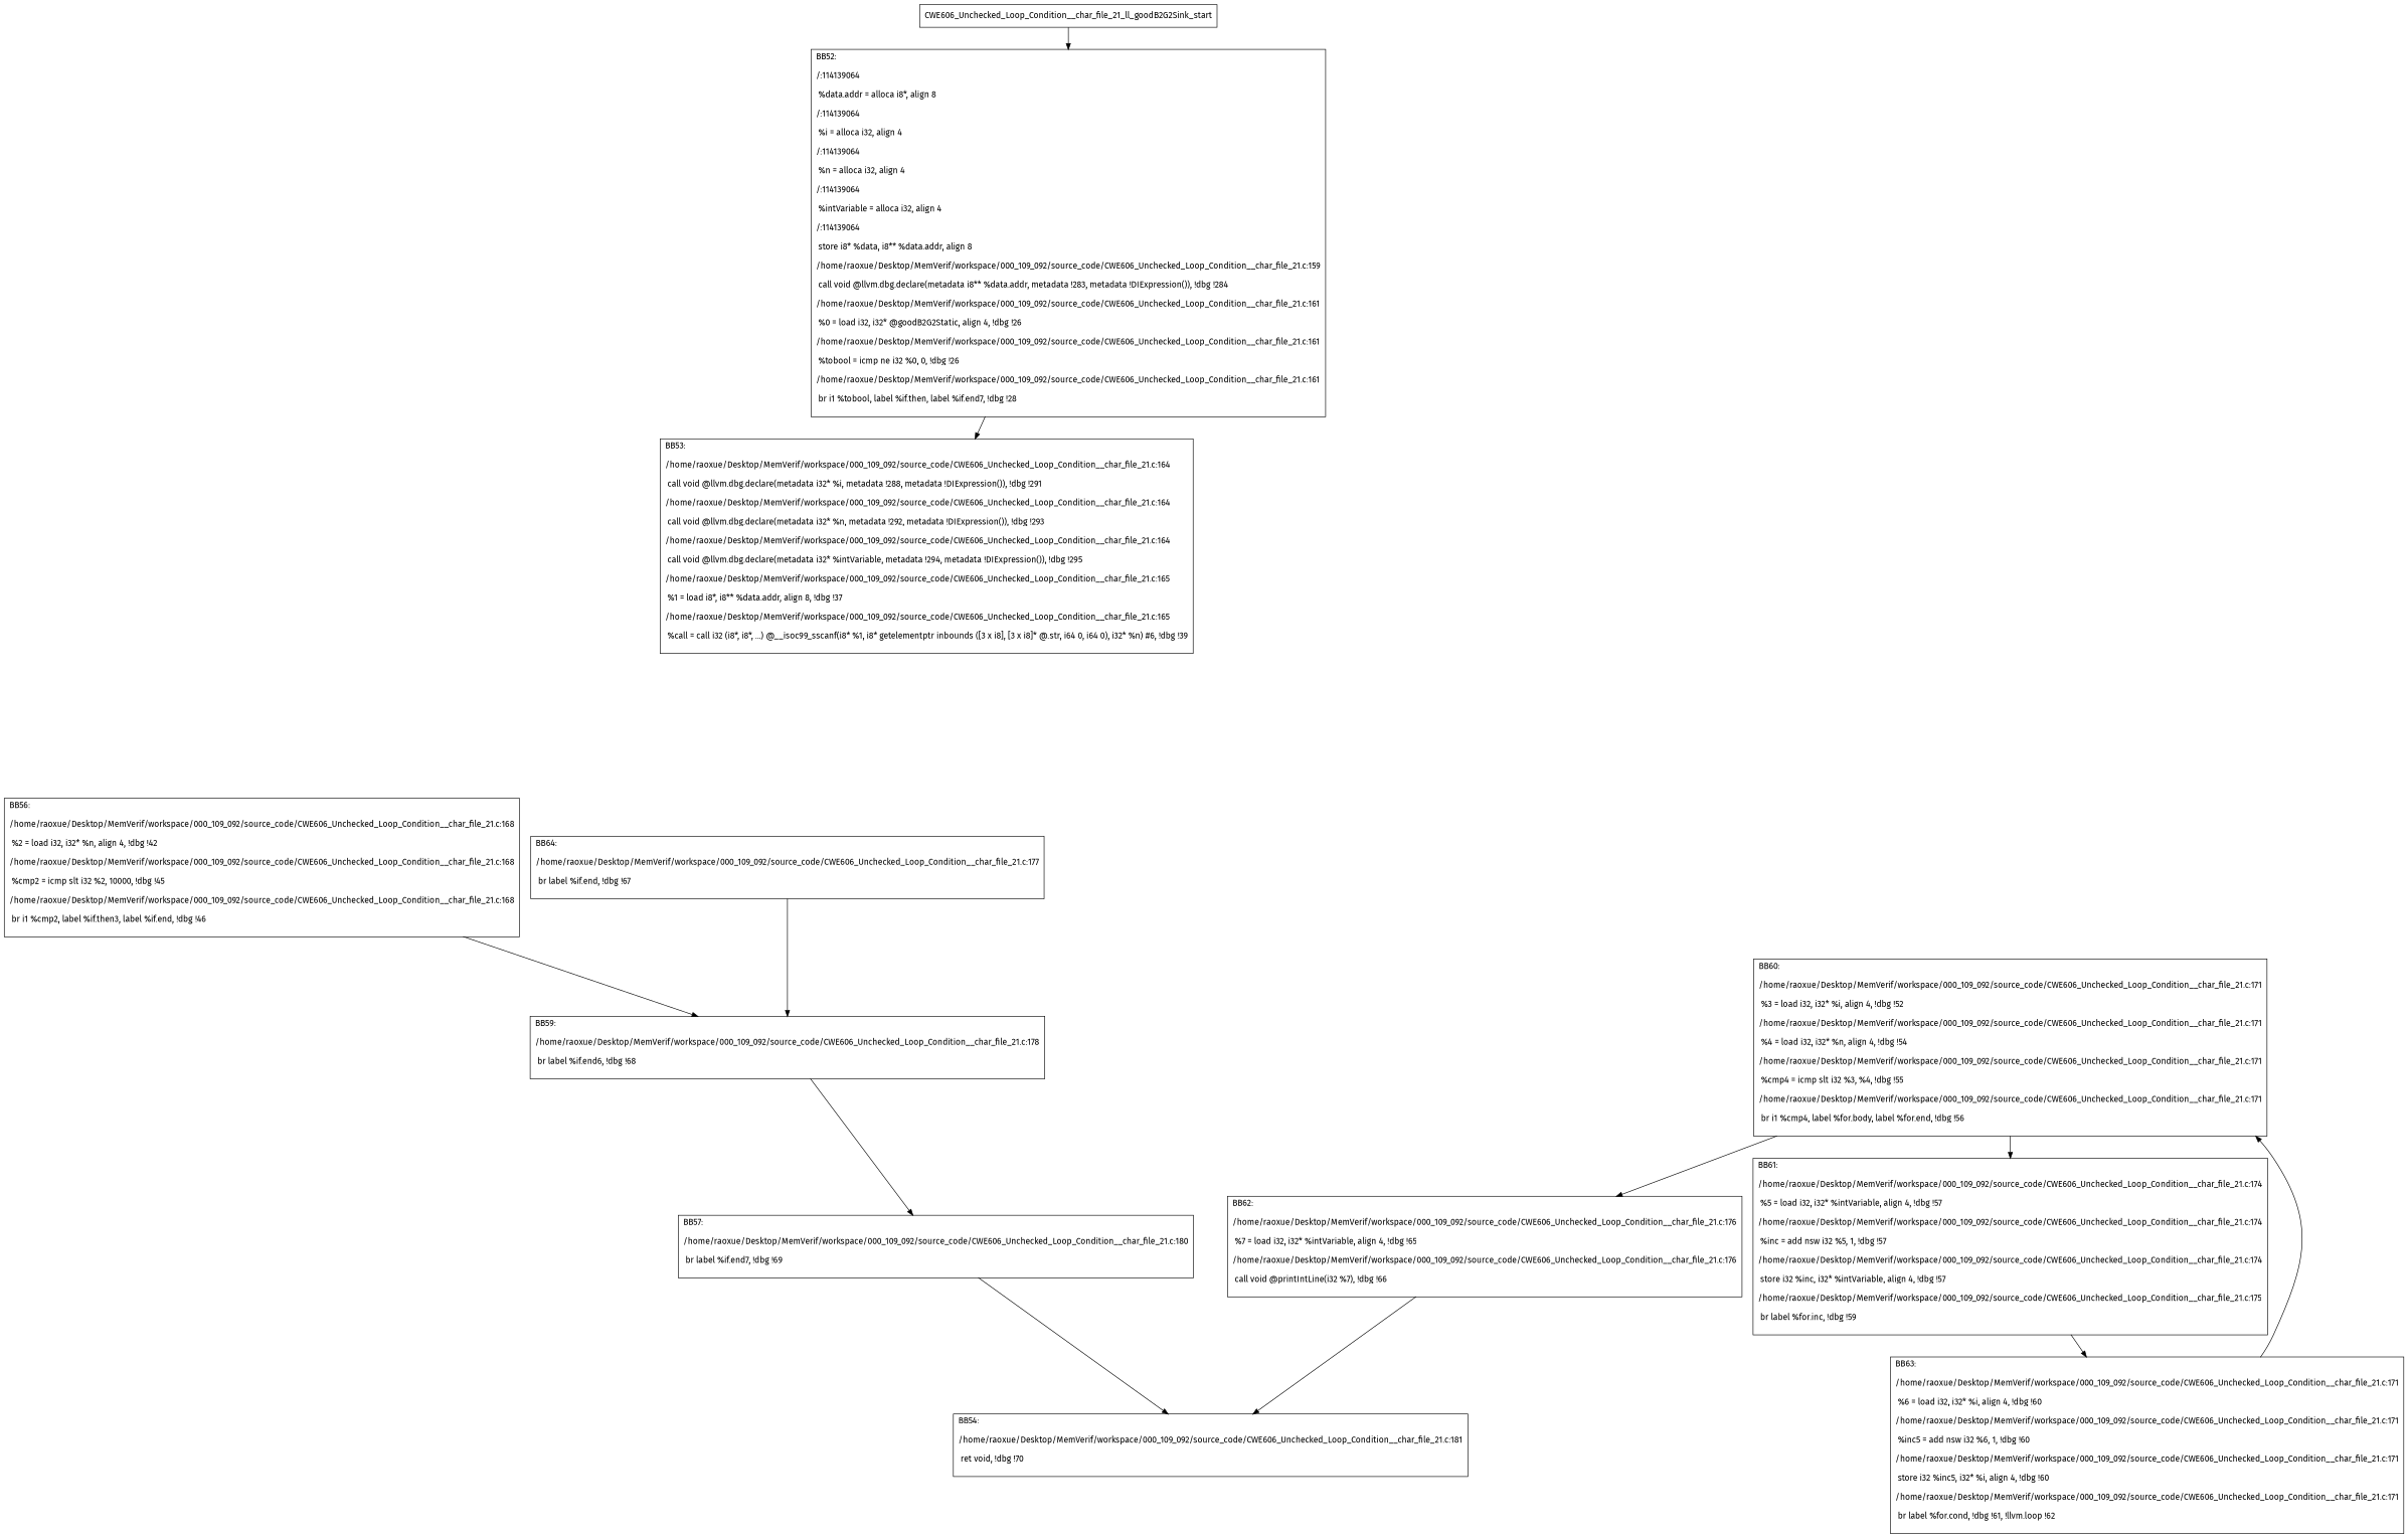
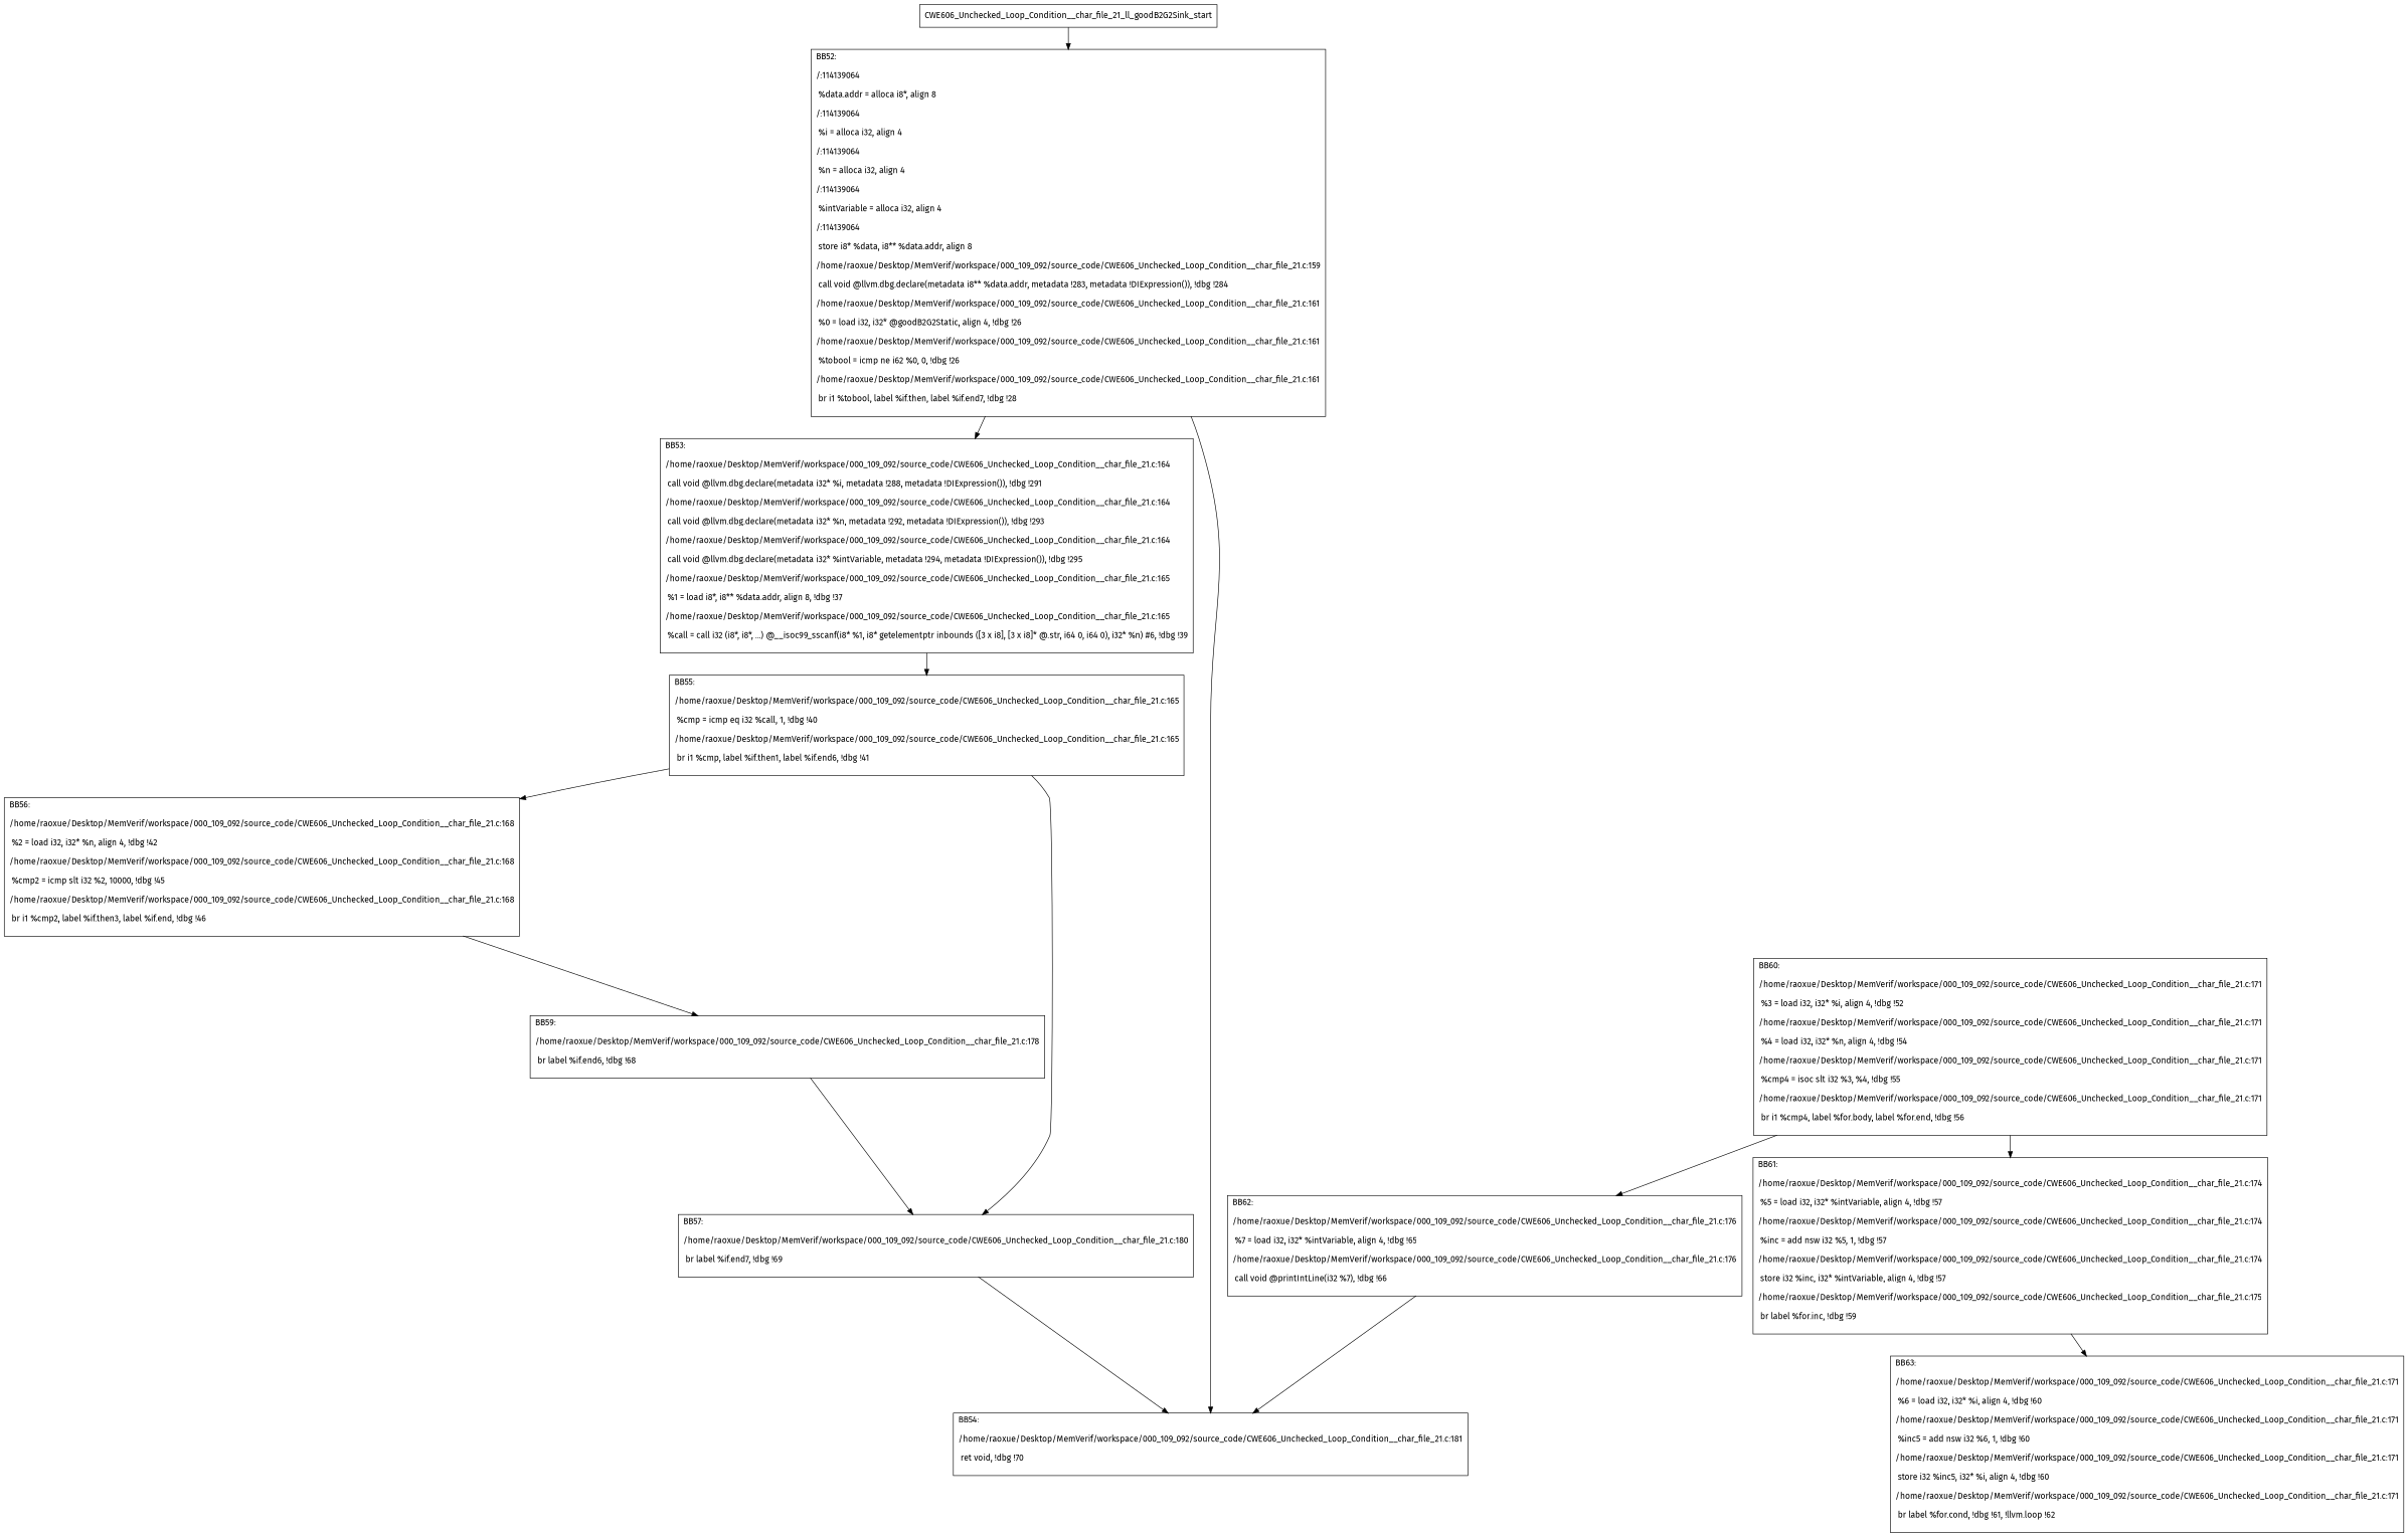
  digraph {
    fontname="Fira Sans"
    node [fontname="Fira Sans" shape=record]
    edge [fontname="Fira Sans"]
    n1 [label="{CWE606_Unchecked_Loop_Condition__char_file_21_ll_goodB2G2Sink_start}"]
-   n2 [label="{BB52:\l\l/:114139064\l\n  %data.addr = alloca i8*, align 8\l\n/:114139064\l\n  %i = alloca i32, align 4\l\n/:114139064\l\n  %n = alloca i32, align 4\l\n/:114139064\l\n  %intVariable = alloca i32, align 4\l\n/:114139064\l\n  store i8* %data, i8** %data.addr, align 8\l\n/home/raoxue/Desktop/MemVerif/workspace/000_109_092/source_code/CWE606_Unchecked_Loop_Condition__char_file_21.c:159\l\n  call void @llvm.dbg.declare(metadata i8** %data.addr, metadata !283, metadata !DIExpression()), !dbg !284\l\n/home/raoxue/Desktop/MemVerif/workspace/000_109_092/source_code/CWE606_Unchecked_Loop_Condition__char_file_21.c:161\l\n  %0 = load i32, i32* @goodB2G2Static, align 4, !dbg !26\l\n/home/raoxue/Desktop/MemVerif/workspace/000_109_092/source_code/CWE606_Unchecked_Loop_Condition__char_file_21.c:161\l\n  %tobool = icmp ne i32 %0, 0, !dbg !26\l\n/home/raoxue/Desktop/MemVerif/workspace/000_109_092/source_code/CWE606_Unchecked_Loop_Condition__char_file_21.c:161\l\n  br i1 %tobool, label %if.then, label %if.end7, !dbg !28\l\n}"]
+   n2 [label="{BB52:\l\l/:114139064\l\n  %data.addr = alloca i8*, align 8\l\n/:114139064\l\n  %i = alloca i32, align 4\l\n/:114139064\l\n  %n = alloca i32, align 4\l\n/:114139064\l\n  %intVariable = alloca i32, align 4\l\n/:114139064\l\n  store i8* %data, i8** %data.addr, align 8\l\n/home/raoxue/Desktop/MemVerif/workspace/000_109_092/source_code/CWE606_Unchecked_Loop_Condition__char_file_21.c:159\l\n  call void @llvm.dbg.declare(metadata i8** %data.addr, metadata !283, metadata !DIExpression()), !dbg !284\l\n/home/raoxue/Desktop/MemVerif/workspace/000_109_092/source_code/CWE606_Unchecked_Loop_Condition__char_file_21.c:161\l\n  %0 = load i32, i32* @goodB2G2Static, align 4, !dbg !26\l\n/home/raoxue/Desktop/MemVerif/workspace/000_109_092/source_code/CWE606_Unchecked_Loop_Condition__char_file_21.c:161\l\n  %tobool = icmp ne i62 %0, 0, !dbg !26\l\n/home/raoxue/Desktop/MemVerif/workspace/000_109_092/source_code/CWE606_Unchecked_Loop_Condition__char_file_21.c:161\l\n  br i1 %tobool, label %if.then, label %if.end7, !dbg !28\l\n}"]
    n3 [label="{BB53:\l\l/home/raoxue/Desktop/MemVerif/workspace/000_109_092/source_code/CWE606_Unchecked_Loop_Condition__char_file_21.c:164\l\n  call void @llvm.dbg.declare(metadata i32* %i, metadata !288, metadata !DIExpression()), !dbg !291\l\n/home/raoxue/Desktop/MemVerif/workspace/000_109_092/source_code/CWE606_Unchecked_Loop_Condition__char_file_21.c:164\l\n  call void @llvm.dbg.declare(metadata i32* %n, metadata !292, metadata !DIExpression()), !dbg !293\l\n/home/raoxue/Desktop/MemVerif/workspace/000_109_092/source_code/CWE606_Unchecked_Loop_Condition__char_file_21.c:164\l\n  call void @llvm.dbg.declare(metadata i32* %intVariable, metadata !294, metadata !DIExpression()), !dbg !295\l\n/home/raoxue/Desktop/MemVerif/workspace/000_109_092/source_code/CWE606_Unchecked_Loop_Condition__char_file_21.c:165\l\n  %1 = load i8*, i8** %data.addr, align 8, !dbg !37\l\n/home/raoxue/Desktop/MemVerif/workspace/000_109_092/source_code/CWE606_Unchecked_Loop_Condition__char_file_21.c:165\l\n  %call = call i32 (i8*, i8*, ...) @__isoc99_sscanf(i8* %1, i8* getelementptr inbounds ([3 x i8], [3 x i8]* @.str, i64 0, i64 0), i32* %n) #6, !dbg !39\l\n}"]
    n4 [label="{BB54:\l\l/home/raoxue/Desktop/MemVerif/workspace/000_109_092/source_code/CWE606_Unchecked_Loop_Condition__char_file_21.c:181\l\n  ret void, !dbg !70\l\n}"]
+   n5 [label="{BB55:\l\l/home/raoxue/Desktop/MemVerif/workspace/000_109_092/source_code/CWE606_Unchecked_Loop_Condition__char_file_21.c:165\l\n  %cmp = icmp eq i32 %call, 1, !dbg !40\l\n/home/raoxue/Desktop/MemVerif/workspace/000_109_092/source_code/CWE606_Unchecked_Loop_Condition__char_file_21.c:165\l\n  br i1 %cmp, label %if.then1, label %if.end6, !dbg !41\l\n}"]
    n6 [label="{BB56:\l\l/home/raoxue/Desktop/MemVerif/workspace/000_109_092/source_code/CWE606_Unchecked_Loop_Condition__char_file_21.c:168\l\n  %2 = load i32, i32* %n, align 4, !dbg !42\l\n/home/raoxue/Desktop/MemVerif/workspace/000_109_092/source_code/CWE606_Unchecked_Loop_Condition__char_file_21.c:168\l\n  %cmp2 = icmp slt i32 %2, 10000, !dbg !45\l\n/home/raoxue/Desktop/MemVerif/workspace/000_109_092/source_code/CWE606_Unchecked_Loop_Condition__char_file_21.c:168\l\n  br i1 %cmp2, label %if.then3, label %if.end, !dbg !46\l\n}"]
    n7 [label="{BB57:\l\l/home/raoxue/Desktop/MemVerif/workspace/000_109_092/source_code/CWE606_Unchecked_Loop_Condition__char_file_21.c:180\l\n  br label %if.end7, !dbg !69\l\n}"]
    n8 [label="{BB59:\l\l/home/raoxue/Desktop/MemVerif/workspace/000_109_092/source_code/CWE606_Unchecked_Loop_Condition__char_file_21.c:178\l\n  br label %if.end6, !dbg !68\l\n}"]
-   n9 [label="{BB60:\l\l/home/raoxue/Desktop/MemVerif/workspace/000_109_092/source_code/CWE606_Unchecked_Loop_Condition__char_file_21.c:171\l\n  %3 = load i32, i32* %i, align 4, !dbg !52\l\n/home/raoxue/Desktop/MemVerif/workspace/000_109_092/source_code/CWE606_Unchecked_Loop_Condition__char_file_21.c:171\l\n  %4 = load i32, i32* %n, align 4, !dbg !54\l\n/home/raoxue/Desktop/MemVerif/workspace/000_109_092/source_code/CWE606_Unchecked_Loop_Condition__char_file_21.c:171\l\n  %cmp4 = icmp slt i32 %3, %4, !dbg !55\l\n/home/raoxue/Desktop/MemVerif/workspace/000_109_092/source_code/CWE606_Unchecked_Loop_Condition__char_file_21.c:171\l\n  br i1 %cmp4, label %for.body, label %for.end, !dbg !56\l\n}"]
+   n9 [label="{BB60:\l\l/home/raoxue/Desktop/MemVerif/workspace/000_109_092/source_code/CWE606_Unchecked_Loop_Condition__char_file_21.c:171\l\n  %3 = load i32, i32* %i, align 4, !dbg !52\l\n/home/raoxue/Desktop/MemVerif/workspace/000_109_092/source_code/CWE606_Unchecked_Loop_Condition__char_file_21.c:171\l\n  %4 = load i32, i32* %n, align 4, !dbg !54\l\n/home/raoxue/Desktop/MemVerif/workspace/000_109_092/source_code/CWE606_Unchecked_Loop_Condition__char_file_21.c:171\l\n  %cmp4 = isoc slt i32 %3, %4, !dbg !55\l\n/home/raoxue/Desktop/MemVerif/workspace/000_109_092/source_code/CWE606_Unchecked_Loop_Condition__char_file_21.c:171\l\n  br i1 %cmp4, label %for.body, label %for.end, !dbg !56\l\n}"]
    n10 [label="{BB61:\l\l/home/raoxue/Desktop/MemVerif/workspace/000_109_092/source_code/CWE606_Unchecked_Loop_Condition__char_file_21.c:174\l\n  %5 = load i32, i32* %intVariable, align 4, !dbg !57\l\n/home/raoxue/Desktop/MemVerif/workspace/000_109_092/source_code/CWE606_Unchecked_Loop_Condition__char_file_21.c:174\l\n  %inc = add nsw i32 %5, 1, !dbg !57\l\n/home/raoxue/Desktop/MemVerif/workspace/000_109_092/source_code/CWE606_Unchecked_Loop_Condition__char_file_21.c:174\l\n  store i32 %inc, i32* %intVariable, align 4, !dbg !57\l\n/home/raoxue/Desktop/MemVerif/workspace/000_109_092/source_code/CWE606_Unchecked_Loop_Condition__char_file_21.c:175\l\n  br label %for.inc, !dbg !59\l\n}"]
    n11 [label="{BB62:\l\l/home/raoxue/Desktop/MemVerif/workspace/000_109_092/source_code/CWE606_Unchecked_Loop_Condition__char_file_21.c:176\l\n  %7 = load i32, i32* %intVariable, align 4, !dbg !65\l\n/home/raoxue/Desktop/MemVerif/workspace/000_109_092/source_code/CWE606_Unchecked_Loop_Condition__char_file_21.c:176\l\n  call void @printIntLine(i32 %7), !dbg !66\l\n}"]
    n12 [label="{BB63:\l\l/home/raoxue/Desktop/MemVerif/workspace/000_109_092/source_code/CWE606_Unchecked_Loop_Condition__char_file_21.c:171\l\n  %6 = load i32, i32* %i, align 4, !dbg !60\l\n/home/raoxue/Desktop/MemVerif/workspace/000_109_092/source_code/CWE606_Unchecked_Loop_Condition__char_file_21.c:171\l\n  %inc5 = add nsw i32 %6, 1, !dbg !60\l\n/home/raoxue/Desktop/MemVerif/workspace/000_109_092/source_code/CWE606_Unchecked_Loop_Condition__char_file_21.c:171\l\n  store i32 %inc5, i32* %i, align 4, !dbg !60\l\n/home/raoxue/Desktop/MemVerif/workspace/000_109_092/source_code/CWE606_Unchecked_Loop_Condition__char_file_21.c:171\l\n  br label %for.cond, !dbg !61, !llvm.loop !62\l\n}"]
-   n13 [label="{BB64:\l\l/home/raoxue/Desktop/MemVerif/workspace/000_109_092/source_code/CWE606_Unchecked_Loop_Condition__char_file_21.c:177\l\n  br label %if.end, !dbg !67\l\n}"]
    n1 -> n2
    n2 -> n3
+   n2 -> n4
+   n3 -> n5
+   n5 -> n6
+   n5 -> n7
    n6 -> n8
    n7 -> n4
    n8 -> n7
    n9 -> n10
    n9 -> n11
    n10 -> n12
    n11 -> n4
-   n12 -> n9
-   n13 -> n8
  }
